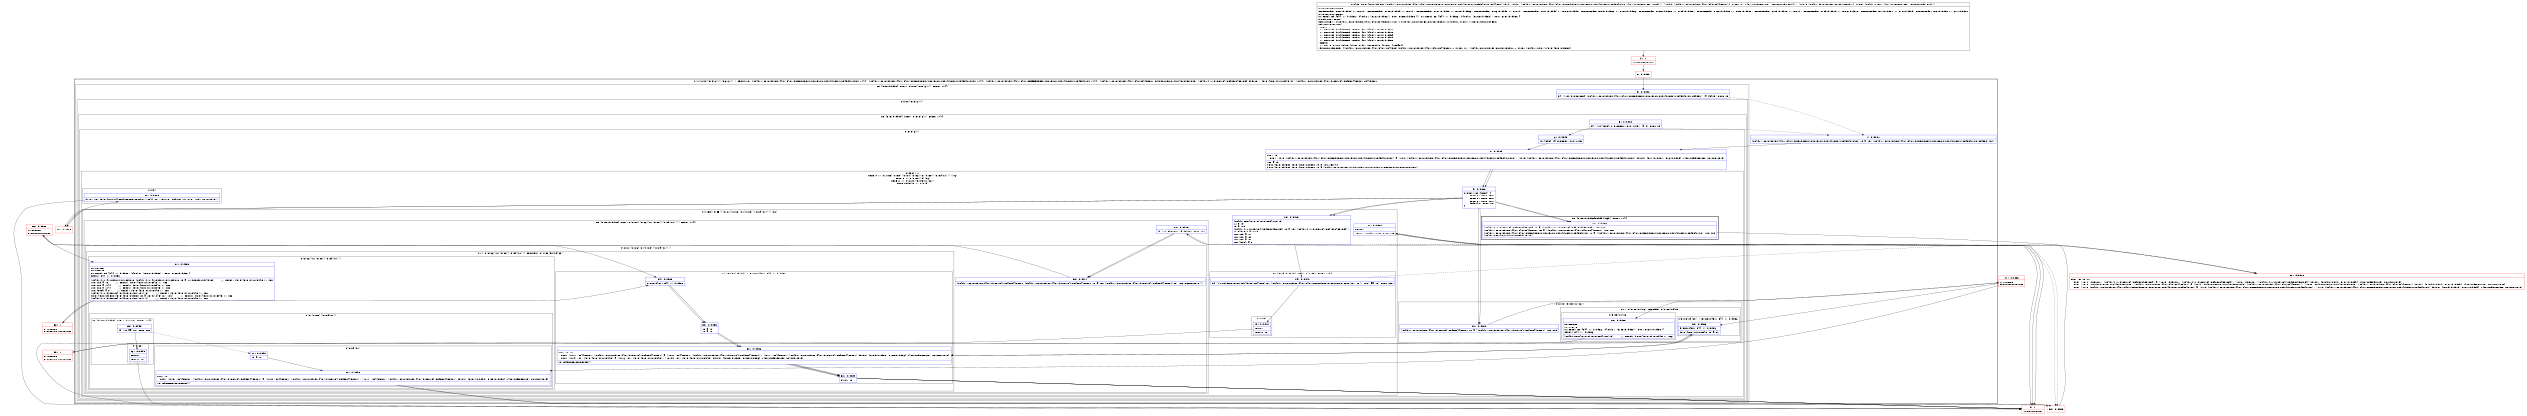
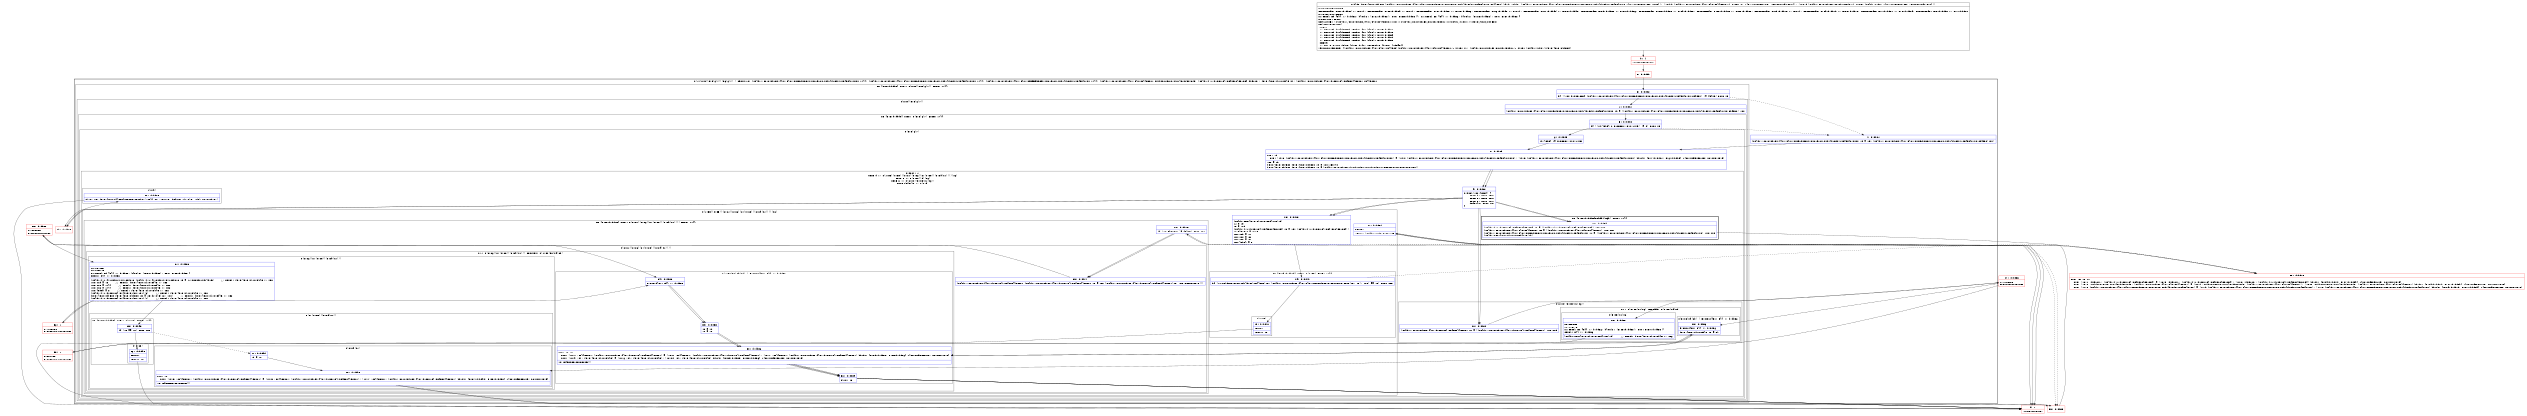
  digraph {
    fontname="DejaVu Sans Mono"
    node [color=blue fontname="DejaVu Sans Mono" shape=record]
    edge [fontname="DejaVu Sans Mono"]
    n1 [label="{20\:\ 0x0072|RETURN\l|return r1\l}"]
    n2 [label="{19\:\ 0x0070|if (r4.$this_onEmpty$inlined.collect(new kotlinx.coroutines.flow.FlowKt__EmittersKt$onEmpty$1$1(r2, r3), r11) == r1) goto L35\l}"]
    n3 [label="{26\:\ 0x009c|RETURN\l|return r1\l}"]
    n4 [label="{25\:\ 0x009a|if (r3 == r1) goto L28\l}"]
    n5 [label="{27\:\ 0x009d|r0 = r2\l}"]
    n6 [label="{28\:\ 0x009e|PHI: r1 \l  PHI: (r1v5 'collector' kotlinx.coroutines.flow.internal.SafeCollector) = (r1v3 'collector' kotlinx.coroutines.flow.internal.SafeCollector), (r1v7 'collector' kotlinx.coroutines.flow.internal.SafeCollector) binds: [B:27:0x009d, B:13:0x0032] A[DONT_GENERATE, DONT_INLINE]\l|r1.releaseIntercepted()\l}"]
    n7 [label="{24\:\ 0x0082|TRY_ENTER\lTRY_LEAVE\lTryCatch #0 \{all \-\> 0x00a2, blocks: (B:24:0x0082), top: B:35:0x0082 \}\lCatch: all \-\> 0x00a2\l|kotlin.jvm.functions.Function2 kotlin.jvm.functions.Function2 r3 = r4.$action$inlined     \/\/ Catch: java.lang.Throwable \-\> La2\lr11.L$0 = r2     \/\/ Catch: java.lang.Throwable \-\> La2\lr11.L$1 = null     \/\/ Catch: java.lang.Throwable \-\> La2\lr11.L$2 = null     \/\/ Catch: java.lang.Throwable \-\> La2\lr11.label = 2     \/\/ Catch: java.lang.Throwable \-\> La2\lkotlin.jvm.internal.InlineMarker.mark(6)     \/\/ Catch: java.lang.Throwable \-\> La2\ljava.lang.Object java.lang.Object r3 = r3.invoke(r2, r11)     \/\/ Catch: java.lang.Throwable \-\> La2\lkotlin.jvm.internal.InlineMarker.mark(7)     \/\/ Catch: java.lang.Throwable \-\> La2\l}"]
    n8 [label="{29\:\ 0x00a2|ExcHandler: all \-\> 0x00a2\l}"]
    n9 [label="{30\:\ 0x00a3|r2 = r1\lr1 = r2\l}"]
    n10 [label="{31\:\ 0x00a6|PHI: r1 r2 \l  PHI: (r1v4 'collector' kotlinx.coroutines.flow.internal.SafeCollector) = (r1v2 'collector' kotlinx.coroutines.flow.internal.SafeCollector), (r1v7 'collector' kotlinx.coroutines.flow.internal.SafeCollector) binds: [B:30:0x00a3, B:15:0x0036] A[DONT_GENERATE, DONT_INLINE]\l  PHI: (r2v9 'th' java.lang.Throwable) = (r2v6 'th' java.lang.Throwable), (r2v10 'th' java.lang.Throwable) binds: [B:30:0x00a3, B:15:0x0036] A[DONT_GENERATE, DONT_INLINE]\l|r1.releaseIntercepted()\l}"]
    n11 [label="{32\:\ 0x00a9|throw r2\l}"]
    n12 [label="{23\:\ 0x0077|kotlinx.coroutines.flow.internal.SafeCollector kotlinx.coroutines.flow.internal.SafeCollector r2 = new kotlinx.coroutines.flow.internal.SafeCollector(r3, r11.getContext())\l}"]
    n13 [label="{22\:\ 0x0075|if (r2.element != false) goto L24\l}"]
    n14 [label="{18\:\ 0x004a|kotlin.ResultKt.throwOnFailure(r0)\lr4 = r9\lr3 = r10\lkotlin.jvm.internal.Ref$BooleanRef r2 = new kotlin.jvm.internal.Ref.BooleanRef()\lr2.element = true\lr11.L$0 = r4\lr11.L$1 = r3\lr11.L$2 = r2\lr11.label = 1\l}"]
    n15 [label="{34\:\ 0x00ad|RETURN\l|return kotlin.Unit.INSTANCE\l}"]
    n16 [label="{17\:\ 0x0039|kotlin.jvm.internal.Ref$BooleanRef r2 = (kotlin.jvm.internal.Ref.BooleanRef) r11.L$2\lkotlinx.coroutines.flow.FlowCollector r3 = (kotlinx.coroutines.flow.FlowCollector) r11.L$1\lkotlinx.coroutines.flow.FlowKt__EmittersKt$onEmpty$$inlined$unsafeFlow$1 r4 = (kotlinx.coroutines.flow.FlowKt__EmittersKt$onEmpty$$inlined$unsafeFlow$1) r11.L$0\lkotlin.ResultKt.throwOnFailure(r0)\l}"]
    n17 [label="{13\:\ 0x0032|TRY_ENTER\lTRY_LEAVE\lTryCatch #1 \{all \-\> 0x0036, blocks: (B:13:0x0032), top: B:37:0x0032 \}\lCatch: all \-\> 0x0036\l|kotlin.ResultKt.throwOnFailure(r0)     \/\/ Catch: java.lang.Throwable \-\> L36\l}"]
    n18 [label="{15\:\ 0x0036|ExcHandler: all \-\> 0x0036\l|java.lang.Throwable r2 = th\l}"]
    n19 [label="{12\:\ 0x002d|kotlinx.coroutines.flow.internal.SafeCollector r1 = (kotlinx.coroutines.flow.internal.SafeCollector) r11.L$0\l}"]
    n20 [label="{11\:\ 0x002c|throw new java.lang.IllegalStateException(\"call to 'resume' before 'invoke' with coroutine\")\l}"]
    n21 [label="{9\:\ 0x0022|switch(r11.label) \{\l    case 0: goto L33;\l    case 1: goto L21;\l    case 2: goto L11;\l    default: goto L8;\l\}\l}"]
    n22 [label="{6\:\ 0x000e|r0.label \-= Integer.MIN_VALUE\l}"]
    n23 [label="{8\:\ 0x0019|PHI: r0 \l  PHI: (r0v2 kotlinx.coroutines.flow.FlowKt__EmittersKt$onEmpty$$inlined$unsafeFlow$1$1) = (r0v1 kotlinx.coroutines.flow.FlowKt__EmittersKt$onEmpty$$inlined$unsafeFlow$1$1), (r0v5 kotlinx.coroutines.flow.FlowKt__EmittersKt$onEmpty$$inlined$unsafeFlow$1$1) binds: [B:7:0x0014, B:6:0x000e] A[DONT_GENERATE, DONT_INLINE]\l|r11 = r0\ljava.lang.Object java.lang.Object r0 = r11.result\ljava.lang.Object java.lang.Object r1 = kotlin.coroutines.intrinsics.IntrinsicsKt.getCOROUTINE_SUSPENDED()\l}"]
    n24 [label="{5\:\ 0x000c|if ((r0.label & Integer.MIN_VALUE) != 0) goto L5\l}"]
+   n25 [label="{4\:\ 0x0004|kotlinx.coroutines.flow.FlowKt__EmittersKt$onEmpty$$inlined$unsafeFlow$1$1 r0 = (kotlinx.coroutines.flow.FlowKt__EmittersKt$onEmpty$$inlined$unsafeFlow$1.C09031) r11\l}"]
    n26 [label="{3\:\ 0x0002|if ((r11 instanceof kotlinx.coroutines.flow.FlowKt__EmittersKt$onEmpty$$inlined$unsafeFlow$1.C09031) != false) goto L3\l}"]
    n27 [label="{7\:\ 0x0014|kotlinx.coroutines.flow.FlowKt__EmittersKt$onEmpty$$inlined$unsafeFlow$1$1 r0 = new kotlinx.coroutines.flow.FlowKt__EmittersKt$onEmpty$$inlined$unsafeFlow$1.C09031(r11)\l}"]
    n28 [color=red label="{1\:\ ?|MTH_EXIT_BLOCK\l}"]
    n29 [color=red label="{21\:\ 0x0073|PHI: r2 r3 r4 \l  PHI: (r2v4 'isEmpty' kotlin.jvm.internal.Ref$BooleanRef) = (r2v3 'isEmpty' kotlin.jvm.internal.Ref$BooleanRef), (r2v8 'isEmpty' kotlin.jvm.internal.Ref$BooleanRef) binds: [B:19:0x0070, B:17:0x0039] A[DONT_GENERATE, DONT_INLINE]\l  PHI: (r3v1 '$this$onEmpty_u24lambda_u2d3' kotlinx.coroutines.flow.FlowCollector) = (r3v0 '$this$onEmpty_u24lambda_u2d3' kotlinx.coroutines.flow.FlowCollector), (r3v5 '$this$onEmpty_u24lambda_u2d3' kotlinx.coroutines.flow.FlowCollector) binds: [B:19:0x0070, B:17:0x0039] A[DONT_GENERATE, DONT_INLINE]\l  PHI: (r4v1 kotlinx.coroutines.flow.FlowKt__EmittersKt$onEmpty$$inlined$unsafeFlow$1) = (r4v0 kotlinx.coroutines.flow.FlowKt__EmittersKt$onEmpty$$inlined$unsafeFlow$1), (r4v3 kotlinx.coroutines.flow.FlowKt__EmittersKt$onEmpty$$inlined$unsafeFlow$1) binds: [B:19:0x0070, B:17:0x0039] A[DONT_GENERATE, DONT_INLINE]\l}"]
    n30 [color=red label="{33\:\ 0x00aa}"]
    n31 [color=red label="{36\:\ ?|SYNTHETIC\lEXC_BOTTOM_SPLITTER\l}"]
    n32 [color=red label="{35\:\ 0x0082|SYNTHETIC\lEXC_TOP_SPLITTER\l}"]
-   n33 [color=red label="{38\:\ ?|SYNTHETIC\lEXC_BOTTOM_SPLITTER\l}"]
+   n33 [color=red label="{38\:\ ?|INSTANCE\lEXC_BOTTOM_SPLITTER\l}"]
    n34 [color=red label="{37\:\ 0x0032|SYNTHETIC\lEXC_TOP_SPLITTER\l}"]
    n35 [color=red label="{10\:\ 0x0025}"]
    n36 [color=red label="{0\:\ ?|MTH_ENTER_BLOCK\l}"]
    n37 [color=red label="{2\:\ 0x0000}"]
    n38 [label="{public java.lang.Object kotlinx.coroutines.flow.FlowKt__EmittersKt$onEmpty$$inlined$unsafeFlow$1.collect((r9v0 'this' kotlinx.coroutines.flow.FlowKt__EmittersKt$onEmpty$$inlined$unsafeFlow$1 A[IMMUTABLE_TYPE, THIS]), (r10v0 kotlinx.coroutines.flow.FlowCollector\<? super T\> A[IMMUTABLE_TYPE, METHOD_ARGUMENT]), (r11v0 kotlin.coroutines.Continuation\<? super kotlin.Unit\> A[IMMUTABLE_TYPE, METHOD_ARGUMENT]))  | INCONSISTENT_CODE\lCROSS_EDGE: B:34:0x00ad \-\> B:1:?, CROSS_EDGE: B:32:0x00a9 \-\> B:1:?, CROSS_EDGE: B:37:0x0032 \-\> B:15:0x0036, CROSS_EDGE: B:26:0x009c \-\> B:1:?, CROSS_EDGE: B:27:0x009d \-\> B:28:0x009e, CROSS_EDGE: B:30:0x00a3 \-\> B:31:0x00a6, CROSS_EDGE: B:35:0x0082 \-\> B:29:0x00a2, CROSS_EDGE: B:22:0x0075 \-\> B:33:0x00aa, CROSS_EDGE: B:20:0x0072 \-\> B:1:?, CROSS_EDGE: B:19:0x0070 \-\> B:21:0x0073, CROSS_EDGE: B:7:0x0014 \-\> B:8:0x0019, CROSS_EDGE: B:3:0x0002 \-\> B:7:0x0014\lINLINE_NOT_NEEDED\lTryCatch #0 \{all \-\> 0x00a2, blocks: (B:24:0x0082), top: B:35:0x0082 \}, TryCatch #1 \{all \-\> 0x0036, blocks: (B:13:0x0032), top: B:37:0x0032 \}\lTYPE_VARS: EMPTY\lSIGNATURE: (Lkotlinx\/coroutines\/flow\/FlowCollector\<\-TT;\>;Lkotlin\/coroutines\/Continuation\<\-Lkotlin\/Unit;\>;)Ljava\/lang\/Object;\lJadxCommentsAttr\{\l WARN: \l \-\> Removed duplicated region for block: B:23:0x0077 \l \-\> Removed duplicated region for block: B:18:0x004a \l \-\> Removed duplicated region for block: B:17:0x0039 \l \-\> Removed duplicated region for block: B:12:0x002d \l \-\> Removed duplicated region for block: B:10:0x0025 \l DEBUG: \l \-\> Don't trust debug lines info. Repeating lines: [105=5]\}\lMETHOD_OVERRIDE: [kotlinx.coroutines.flow.Flow.collect(kotlinx.coroutines.flow.FlowCollector\<? super T\>, kotlin.coroutines.Continuation\<? super kotlin.Unit\>):java.lang.Object]\l}" color=""]
    subgraph cluster_1 {
      label="R(4:(2:3|(3:5|6|7))|36|6|7) | DECL_VAR: kotlinx.coroutines.flow.FlowKt__EmittersKt$onEmpty$$inlined$unsafeFlow$1$1 null, kotlinx.coroutines.flow.FlowKt__EmittersKt$onEmpty$$inlined$unsafeFlow$1$1 null, kotlinx.coroutines.flow.FlowKt__EmittersKt$onEmpty$$inlined$unsafeFlow$1 null, kotlinx.coroutines.flow.FlowCollector $this$onEmpty_u24lambda_u2d3, kotlin.jvm.internal.Ref$BooleanRef isEmpty, java.lang.Throwable th, kotlinx.coroutines.flow.internal.SafeCollector collector\l"
      n27
      subgraph cluster_2 {
        label="IF [B:3:0x0002] THEN: R(2:3|(3:5|6|7)) ELSE: null"
        n26
        subgraph cluster_3 {
          label="R(2:3|(3:5|6|7))"
+         n25
          subgraph cluster_4 {
            label="IF [B:5:0x000c] THEN: R(3:5|6|7) ELSE: null"
            n24
            subgraph cluster_5 {
              label="R(3:5|6|7)"
              n22
              n23
              subgraph cluster_6 {
                label="Switch: 4\n case 0 -> R(4:33|(1:35)|(2:24|(2:26|(2:(1:28)|(2:29|14))))|16)\n case 1 -> R(3:21|(0)|16)\n case 2 -> R(2:11|(3:13|14|16))\n case default -> R(1:9)"
                n21
                subgraph cluster_7 {
                  label="R(4:33|(1:35)|(2:24|(2:26|(2:(1:28)|(2:29|14))))|16)"
                  n14
                  n15
                  subgraph cluster_8 {
                    label="IF [B:19:0x0070] THEN: R(1:35) ELSE: null"
                    n2
                    subgraph cluster_9 {
                      label="R(1:35)"
                      n1
                    }
                  }
                  subgraph cluster_10 {
                    label="IF [B:22:0x0075] THEN: R(2:24|(2:26|(2:(1:28)|(2:29|14)))) ELSE: null"
                    n13
                    subgraph cluster_11 {
                      label="R(2:24|(2:26|(2:(1:28)|(2:29|14))))"
                      n12
                      subgraph cluster_12 {
                        label="Try: R(2:26|(2:(1:28)|(2:29|14))) catches: R(4:31|32|19|20)"
                        subgraph cluster_13 {
                          label="R(2:26|(2:(1:28)|(2:29|14)))"
                          n7
                          subgraph cluster_14 {
                            label="R(2:(1:28)|(2:29|14))"
                            subgraph cluster_15 {
                              label="IF [B:25:0x009a] THEN: R(1:28) ELSE: null"
                              n4
                              subgraph cluster_16 {
                                label="R(1:28)"
                                n3
                              }
                            }
                            subgraph cluster_17 {
                              label="R(2:29|14)"
                              n5
                              n6
                            }
                          }
                        }
                        subgraph cluster_18 {
                          label="R(4:31|32|19|20) | ExcHandler: all \-\> 0x00a2\l"
                          n8
                          n9
                          n10
                          n11
                        }
                      }
                    }
                  }
                }
                subgraph cluster_19 {
                  label="R(3:21|(0)|16)"
                  n16
                  subgraph cluster_20 {
                    label="IF [B:22:0x0075] THEN: R(0) ELSE: null"
                    subgraph cluster_21 {
                      label="R(0)"
                    }
                  }
                }
                subgraph cluster_22 {
                  label="R(2:11|(3:13|14|16))"
                  n19
                  subgraph cluster_23 {
                    label="Try: R(3:13|14|16) catches: R(3:18|19|20)"
                    subgraph cluster_24 {
                      label="R(3:13|14|16)"
                      n17
                    }
                    subgraph cluster_25 {
                      label="R(3:18|19|20) | ExcHandler: all \-\> 0x0036\l"
                      n18
                    }
                  }
                }
                subgraph cluster_26 {
                  label="R(1:9)"
                  n20
                }
              }
            }
          }
        }
      }
      subgraph cluster_27 {
        label="Switch: 0"
      }
    }
    subgraph cluster_28 {
      label="R(4:31|32|19|20) | ExcHandler: all \-\> 0x00a2\l"
    }
    subgraph cluster_29 {
      label="R(3:18|19|20) | ExcHandler: all \-\> 0x0036\l"
    }
    n1 -> n28
    n2 -> n1
    n2 -> n29 [style=dashed]
    n3 -> n28
    n4 -> n3
    n4 -> n5 [style=dashed]
    n5 -> n6
    n6 -> n30
    n6 -> n30
+   n7 -> n4
    n7 -> n31
    n8 -> n9
    n8 -> n9
    n9 -> n10
    n9 -> n10
    n10 -> n11
    n10 -> n11
    n10 -> n11
    n10 -> n11
    n11 -> n28
    n11 -> n28
    n11 -> n28
    n11 -> n28
    n12 -> n32
    n13 -> n12
    n13 -> n12
    n13 -> n30 [style=dashed]
    n13 -> n30 [style=dashed]
    n14 -> n2
    n15 -> n28
    n15 -> n28
    n15 -> n28
    n16 -> n29
    n17 -> n33
    n18 -> n10
    n18 -> n10
    n19 -> n34
    n20 -> n28
    n21 -> n14
    n21 -> n14
    n21 -> n16
    n21 -> n16
    n21 -> n19
    n21 -> n19
    n21 -> n35
    n21 -> n35
    n22 -> n23
    n23 -> n21
    n23 -> n21
    n24 -> n22
    n24 -> n27 [style=dashed]
+   n25 -> n24
+   n26 -> n25
    n26 -> n27 [style=dashed]
    n27 -> n23
    n29 -> n13
    n30 -> n15
    n31 -> n8
    n32 -> n7
    n32 -> n8
    n33 -> n18
    n34 -> n6
    n34 -> n17
    n34 -> n18
    n35 -> n20
    n36 -> n37
    n37 -> n26
    n38 -> n36
  }
